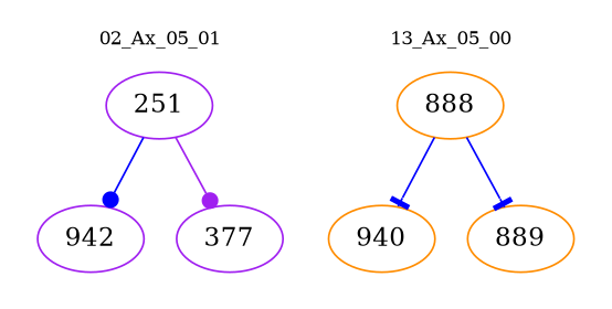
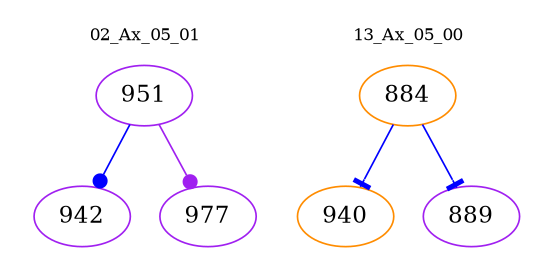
  digraph {
    node [color=purple]
    edge [arrowhead=dot color=blue]
-   n1 [label=251]
+   n1 [label=951]
    n2 [label=942]
-   n3 [label=377]
-   n4 [color=darkorange label=888]
+   n3 [label=977]
+   n4 [color=darkorange label=884]
    n5 [color=darkorange label=940]
-   n6 [color=darkorange label=889]
+   n6 [label=889]
    subgraph cluster_1 {
      color=white
      fontsize=10
      label="02_Ax_05_01"
      n1
      n2
      n3
    }
    subgraph cluster_2 {
      color=white
      fontsize=10
      label="13_Ax_05_00"
      n4
      n5
      n6
    }
    n1 -> n2
    n1 -> n3 [color=purple]
    n4 -> n5 [arrowhead=tee]
    n4 -> n6 [arrowhead=tee]
  }
